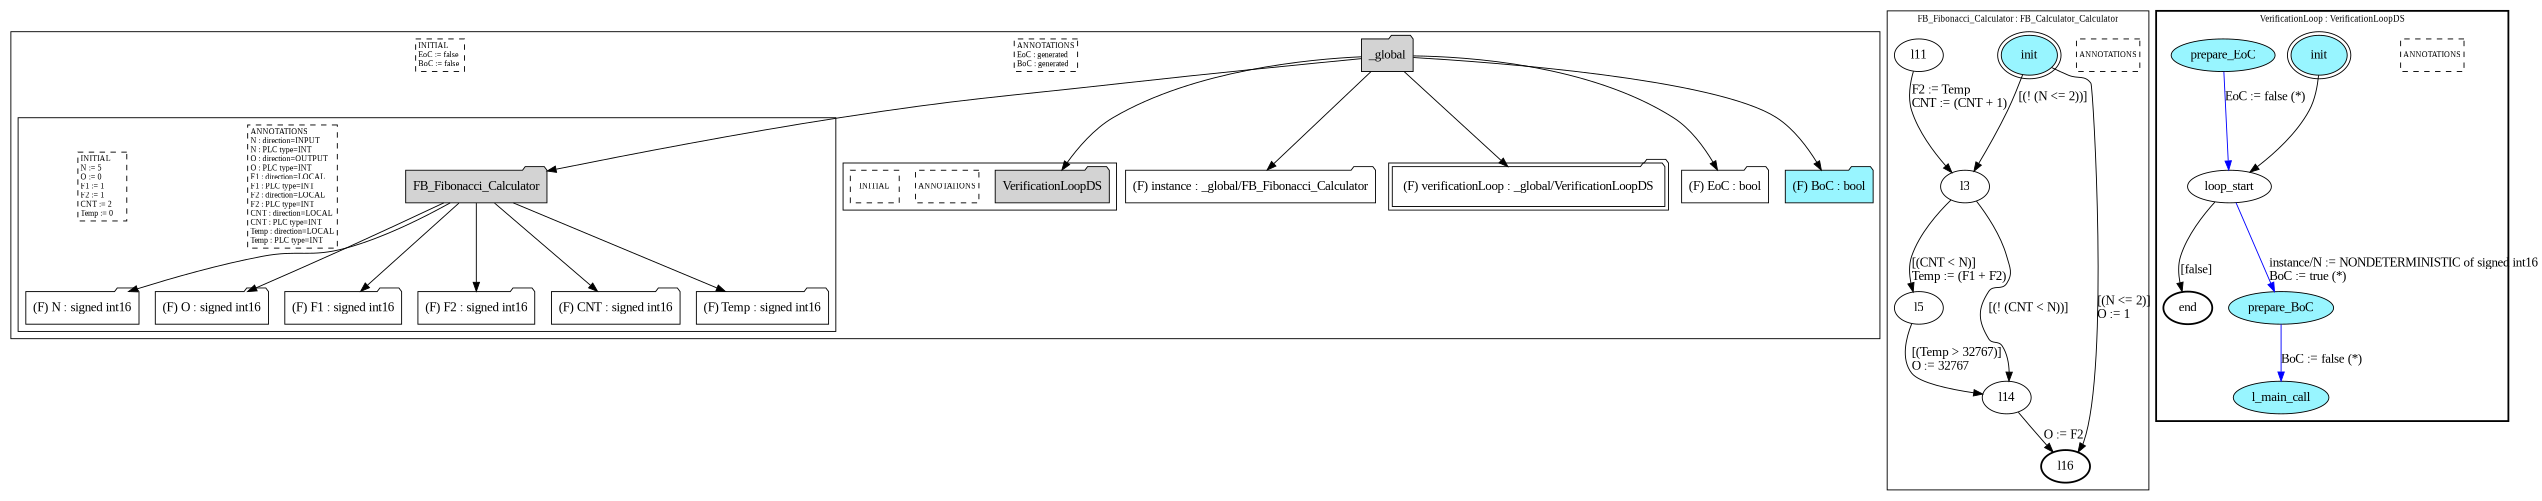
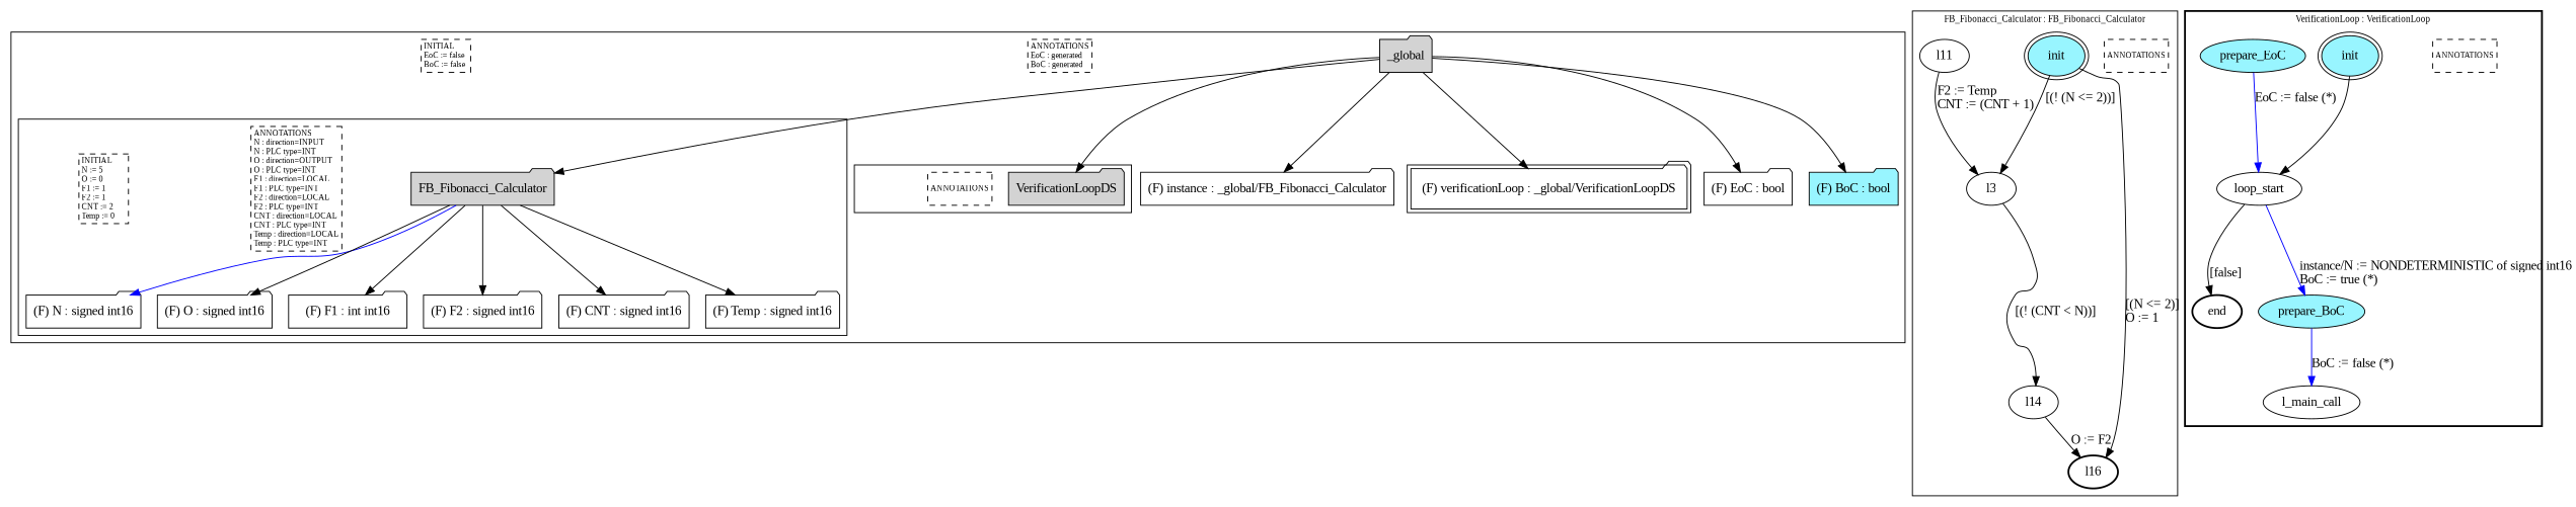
  digraph {
    fontname="Liberation Serif"
    node [fontname="Liberation Serif" shape=folder style=filled fillcolor=white]
    edge [fontname="Liberation Serif"]
    n1 [label=FB_Fibonacci_Calculator fillcolor=""]
    n2 [label="(F) N : signed int16"]
    n3 [label="(F) O : signed int16"]
-   n4 [label="(F) F1 : signed int16"]
+   n4 [label="(F) F1 : int int16"]
    n5 [label="(F) F2 : signed int16"]
    n6 [label="(F) CNT : signed int16"]
    n7 [label="(F) Temp : signed int16"]
    n8 [fontsize=9 label="ANNOTATIONS\lN : direction=INPUT\lN : PLC type=INT\lO : direction=OUTPUT\lO : PLC type=INT\lF1 : direction=LOCAL\lF1 : PLC type=INT\lF2 : direction=LOCAL\lF2 : PLC type=INT\lCNT : direction=LOCAL\lCNT : PLC type=INT\lTemp : direction=LOCAL\lTemp : PLC type=INT\l" margin="0.04,0.04" shape=rectangle style=dashed]
    n9 [fillcolor=lightyellow fontsize=9 label="INITIAL\lN := 5\lO := 0\lF1 := 1\lF2 := 1\lCNT := 2\lTemp := 0\l" margin="0.04,0.04" shape=rectangle style=dashed]
    n10 [label=VerificationLoopDS fillcolor=""]
    n11 [fontsize=9 label=ANNOTATIONS margin="0.04,0.04" shape=rectangle style=dashed]
-   n12 [fillcolor=lightyellow fontsize=9 label=INITIAL margin="0.04,0.04" shape=rectangle style=dashed]
    n13 [label=_global fillcolor=""]
    n14 [label="(F) instance : _global/FB_Fibonacci_Calculator"]
    n15 [label="(F) verificationLoop : _global/VerificationLoopDS" peripheries=2]
    n16 [label="(F) EoC : bool"]
    n17 [fillcolor=cadetblue1 label="(F) BoC : bool"]
    n18 [fontsize=9 label="ANNOTATIONS\lEoC : generated\lBoC : generated\l" margin="0.04,0.04" shape=rectangle style=dashed]
    n19 [fillcolor=lightyellow fontsize=9 label="INITIAL\lEoC := false\lBoC := false\l" margin="0.04,0.04" shape=rectangle style=dashed]
    n20 [fontsize=9 label=ANNOTATIONS margin="0.04,0.04" shape=rectangle style=dashed]
    n21 [color=black fillcolor=cadetblue1 label=init peripheries=2 shape=ellipse]
    n22 [color=black label=l3 shape=ellipse]
    n23 [color=black label=l16 shape=ellipse style=bold]
-   n24 [color=black label=l5 shape=ellipse]
    n25 [color=black label=l14 shape=ellipse]
    n26 [color=black label=l11 shape=ellipse]
    n27 [fontsize=9 label=ANNOTATIONS margin="0.04,0.04" shape=rectangle style=dashed]
    n28 [color=black fillcolor=cadetblue1 label=init peripheries=2 shape=ellipse]
    n29 [color=black label=loop_start shape=ellipse]
    n30 [color=black fillcolor=cadetblue1 label=end shape=ellipse style=bold]
    n31 [color=black fillcolor=cadetblue1 label=prepare_BoC shape=ellipse]
-   n32 [color=black fillcolor=cadetblue1 label=l_main_call shape=ellipse]
+   n32 [color=black label=l_main_call shape=ellipse]
    n33 [color=black fillcolor=cadetblue1 label=prepare_EoC shape=ellipse]
    subgraph cluster_1 {
      n13
      n14
      n15
      n16
      n17
      n18
      n19
      subgraph cluster_2 {
        n1
        n2
        n3
        n4
        n5
        n6
        n7
        n8
        n9
      }
      subgraph cluster_3 {
        n10
        n11
-       n12
      }
    }
    subgraph cluster_4 {
      color=black
      fontsize=10
-     label="FB_Fibonacci_Calculator : FB_Calculator_Calculator"
+     label="FB_Fibonacci_Calculator : FB_Fibonacci_Calculator"
      ranksep=0.4
      n20
      n21
      n22
      n23
-     n24
      n25
      n26
    }
    subgraph cluster_5 {
      color=black
      fontsize=10
-     label="VerificationLoop : VerificationLoopDS"
+     label="VerificationLoop : VerificationLoop"
      ranksep=0.4
      style=bold
      n27
      n28
      n29
      n30
      n31
      n32
      n33
    }
-   n1 -> n2
+   n1 -> n2 [color=blue]
    n1 -> n3
    n1 -> n4
    n1 -> n5
    n1 -> n6
    n1 -> n7
    n13 -> n1
    n13 -> n10
    n13 -> n14
    n13 -> n15
    n13 -> n16
    n13 -> n17
    n21 -> n22 [color=black label="[(! (N <= 2))]"]
    n21 -> n23 [color=black label="[(N <= 2)]\lO := 1\l"]
-   n22 -> n24 [color=black label="[(CNT < N)]\lTemp := (F1 + F2)\l"]
    n22 -> n25 [color=black label="[(! (CNT < N))]"]
-   n24 -> n25 [color=black label="[(Temp > 32767)]\lO := 32767\l"]
    n25 -> n23 [color=black label="O := F2"]
    n26 -> n22 [color=black label="F2 := Temp\lCNT := (CNT + 1)\l"]
    n28 -> n29 [color=black]
    n29 -> n30 [color=black label="[false]"]
    n29 -> n31 [color=blue label="instance/N := NONDETERMINISTIC of signed int16\lBoC := true (*)\l"]
    n31 -> n32 [color=blue label="BoC := false (*)"]
    n33 -> n29 [color=blue label="EoC := false (*)"]
  }
